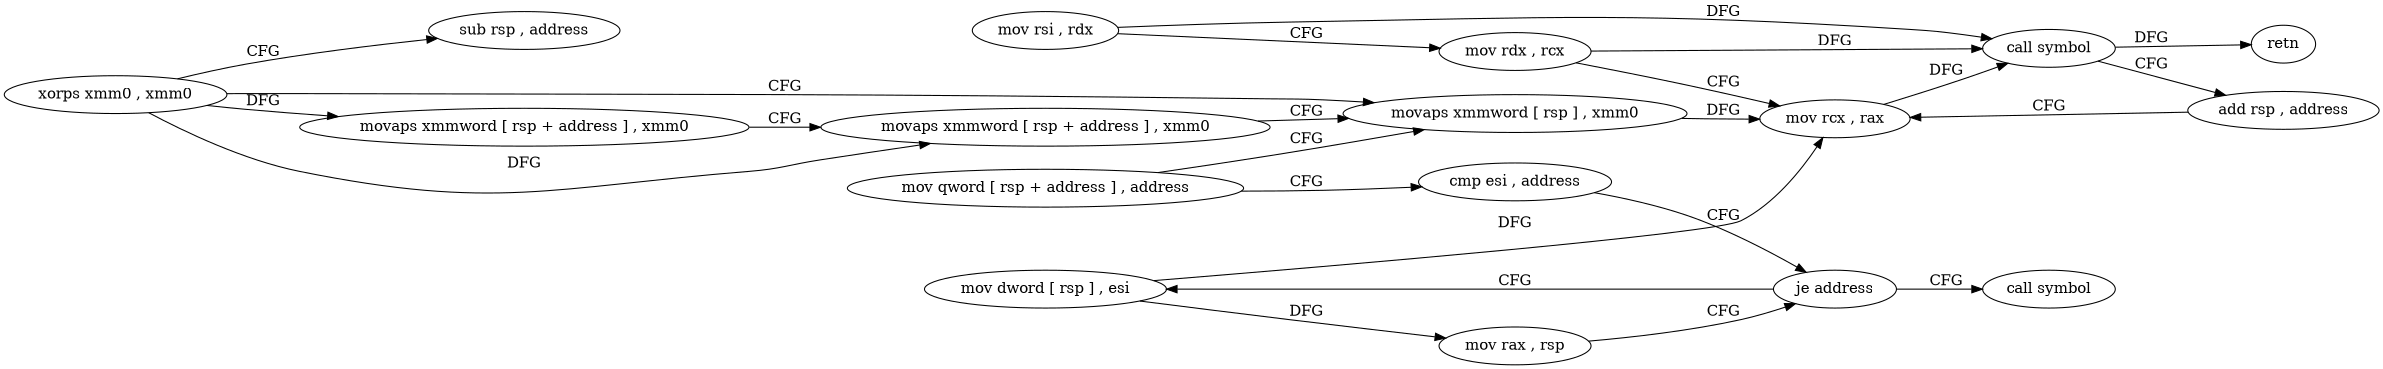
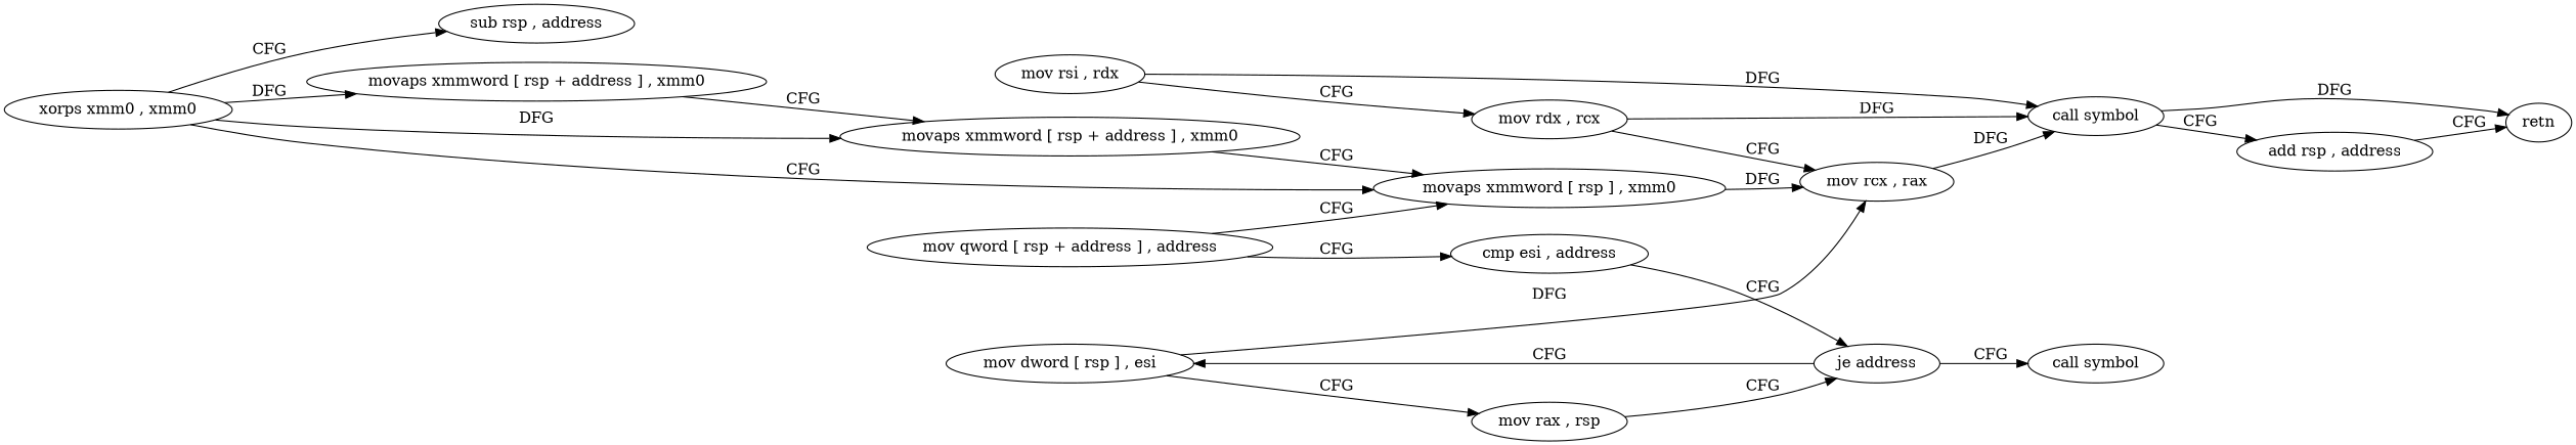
  digraph {
    rankdir=LR
    n1 [label="sub rsp , address"]
    n2 [label="xorps xmm0 , xmm0"]
    n3 [label="movaps xmmword [ rsp + address ] , xmm0"]
    n4 [label="movaps xmmword [ rsp + address ] , xmm0"]
    n5 [label="movaps xmmword [ rsp ] , xmm0"]
    n6 [label="mov rcx , rax"]
    n7 [label="mov qword [ rsp + address ] , address"]
    n8 [label="cmp esi , address"]
    n9 [label="call symbol"]
    n10 [label="je address"]
    n11 [label="call symbol"]
    n12 [label="mov dword [ rsp ] , esi"]
    n13 [label="mov rax , rsp"]
    n14 [label="mov rsi , rdx"]
    n15 [label="mov rdx , rcx"]
    n16 [label="add rsp , address"]
    n17 [label=retn]
    n2 -> n1 [label=CFG]
    n2 -> n3 [label=DFG]
    n2 -> n4 [label=DFG]
    n2 -> n5 [label=CFG]
    n3 -> n4 [label=CFG]
    n4 -> n5 [label=CFG]
    n5 -> n6 [label=DFG]
    n6 -> n9 [label=DFG]
    n7 -> n5 [label=CFG]
    n7 -> n8 [label=CFG]
    n8 -> n10 [label=CFG]
    n9 -> n16 [label=CFG]
    n9 -> n17 [label=DFG]
    n10 -> n11 [label=CFG]
    n10 -> n12 [label=CFG]
    n12 -> n6 [label=DFG]
-   n12 -> n13 [label=DFG]
+   n12 -> n13 [label=CFG]
    n13 -> n10 [label=CFG]
    n14 -> n9 [label=DFG]
    n14 -> n15 [label=CFG]
    n15 -> n6 [label=CFG]
    n15 -> n9 [label=DFG]
-   n16 -> n6 [label=CFG]
+   n16 -> n17 [label=CFG]
  }
